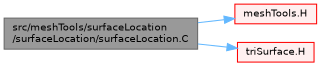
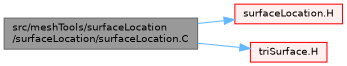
  digraph {
    rankdir=LR
    node [color=red fillcolor="#FFF0F0" fontname=Helvetica fontsize=10 shape=box style=filled]
    edge [color=steelblue1 fontname=Helvetica fontsize=10 labelfontname=Helvetica labelfontsize=10 style=solid]
    n1 [color=gray40 fillcolor=grey60 fontcolor=black height=0.2 label="src/meshTools/surfaceLocation\l/surfaceLocation/surfaceLocation.C" width=0.4]
-   n2 [height=0.2 label="meshTools.H" width=0.4]
+   n2 [height=0.2 label="surfaceLocation.H" width=0.4]
    n3 [height=0.2 label="triSurface.H" width=0.4]
    n1 -> n2
    n1 -> n3
  }
